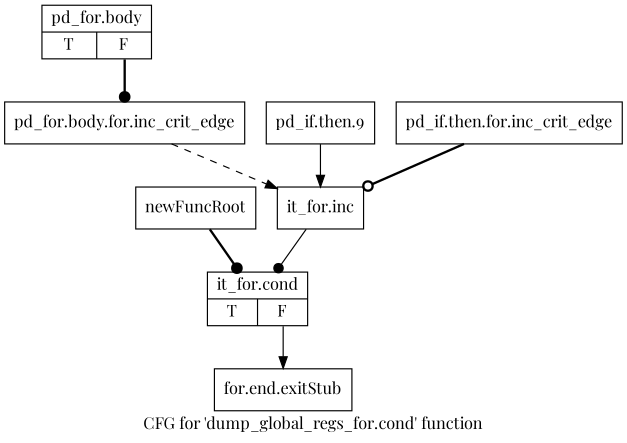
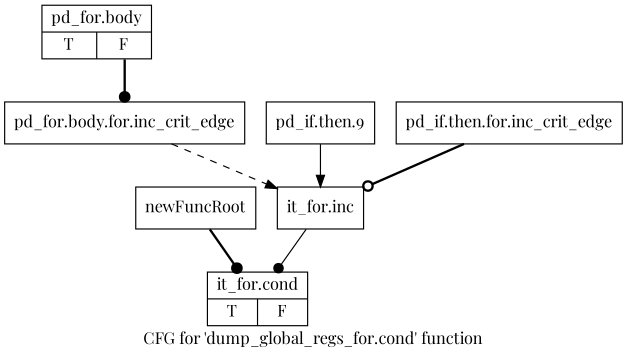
  digraph {
    fontname="Playfair Display"
    label="CFG for 'dump_global_regs_for.cond' function"
    node [fontname="Playfair Display" shape=record]
    edge [arrowhead=dot fontname="Playfair Display" style=bold]
    n1 [label="{newFuncRoot}"]
    n2 [label="{it_for.cond|{<s0>T|<s1>F}}"]
-   n3 [label="{for.end.exitStub}"]
    n4 [label="{pd_for.body|{<s0>T|<s1>F}}"]
    n5 [label="{pd_for.body.for.inc_crit_edge}"]
    n6 [label="{it_for.inc}"]
    n7 [label="{pd_if.then.9}"]
    n8 [label="{pd_if.then.for.inc_crit_edge}"]
    n1 -> n2
-   n2 -> n3 [arrowhead=normal style=solid tailport=s1]
    n4 -> n5 [tailport=s1]
    n5 -> n6 [arrowhead=normal style=dashed]
    n6 -> n2 [style=solid]
    n7 -> n6 [arrowhead=normal style=solid]
    n8 -> n6 [arrowhead=odot]
  }
